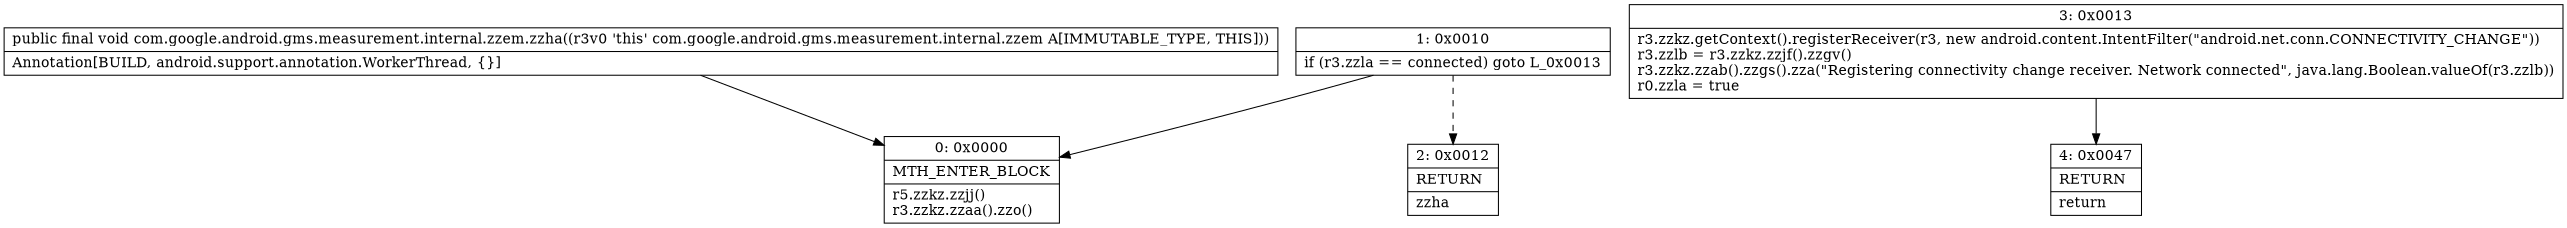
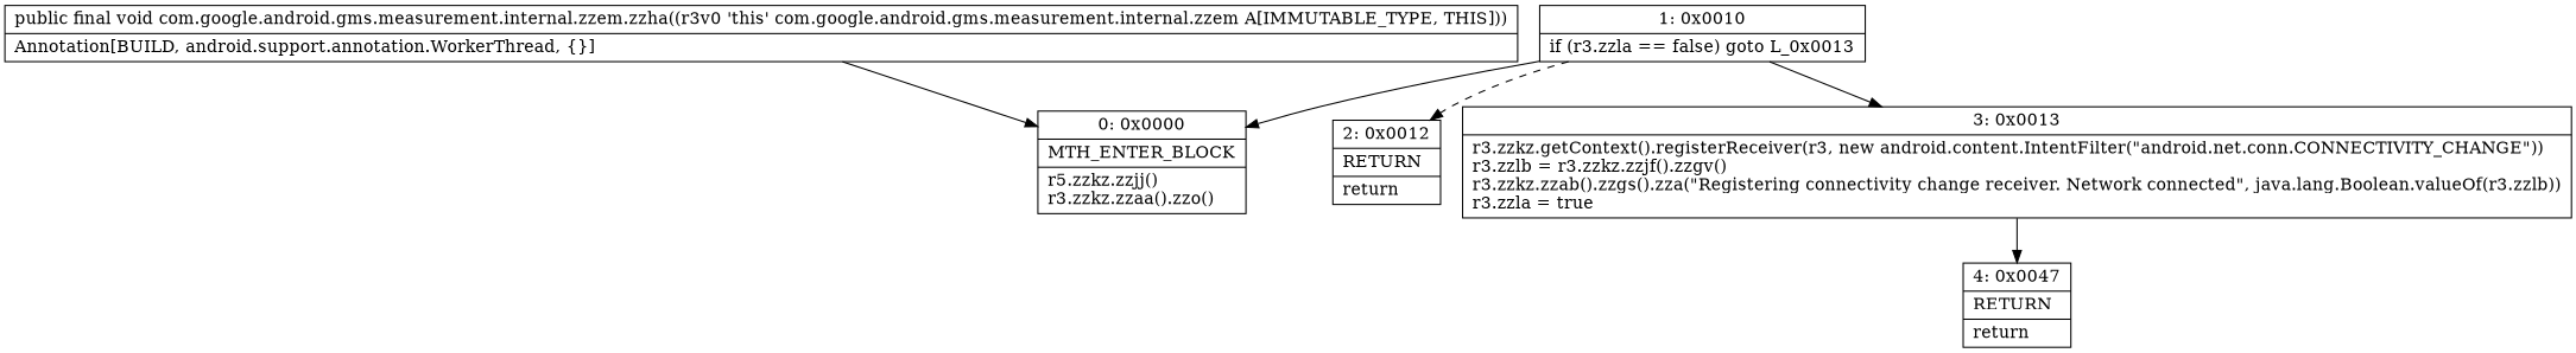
  digraph {
    node [shape=record]
    n1 [label="{0\:\ 0x0000|MTH_ENTER_BLOCK\l|r5.zzkz.zzjj()\lr3.zzkz.zzaa().zzo()\l}"]
-   n2 [label="{1\:\ 0x0010|if (r3.zzla == connected) goto L_0x0013\l}"]
-   n3 [label="{2\:\ 0x0012|RETURN\l|zzha\l}"]
-   n4 [label="{3\:\ 0x0013|r3.zzkz.getContext().registerReceiver(r3, new android.content.IntentFilter(\"android.net.conn.CONNECTIVITY_CHANGE\"))\lr3.zzlb = r3.zzkz.zzjf().zzgv()\lr3.zzkz.zzab().zzgs().zza(\"Registering connectivity change receiver. Network connected\", java.lang.Boolean.valueOf(r3.zzlb))\lr0.zzla = true\l}"]
+   n2 [label="{1\:\ 0x0010|if (r3.zzla == false) goto L_0x0013\l}"]
+   n3 [label="{2\:\ 0x0012|RETURN\l|return\l}"]
+   n4 [label="{3\:\ 0x0013|r3.zzkz.getContext().registerReceiver(r3, new android.content.IntentFilter(\"android.net.conn.CONNECTIVITY_CHANGE\"))\lr3.zzlb = r3.zzkz.zzjf().zzgv()\lr3.zzkz.zzab().zzgs().zza(\"Registering connectivity change receiver. Network connected\", java.lang.Boolean.valueOf(r3.zzlb))\lr3.zzla = true\l}"]
    n5 [label="{4\:\ 0x0047|RETURN\l|return\l}"]
    n6 [label="{public final void com.google.android.gms.measurement.internal.zzem.zzha((r3v0 'this' com.google.android.gms.measurement.internal.zzem A[IMMUTABLE_TYPE, THIS]))  | Annotation[BUILD, android.support.annotation.WorkerThread, \{\}]\l}"]
    n2 -> n1
    n2 -> n3 [style=dashed]
+   n2 -> n4
    n4 -> n5
    n6 -> n1
  }
